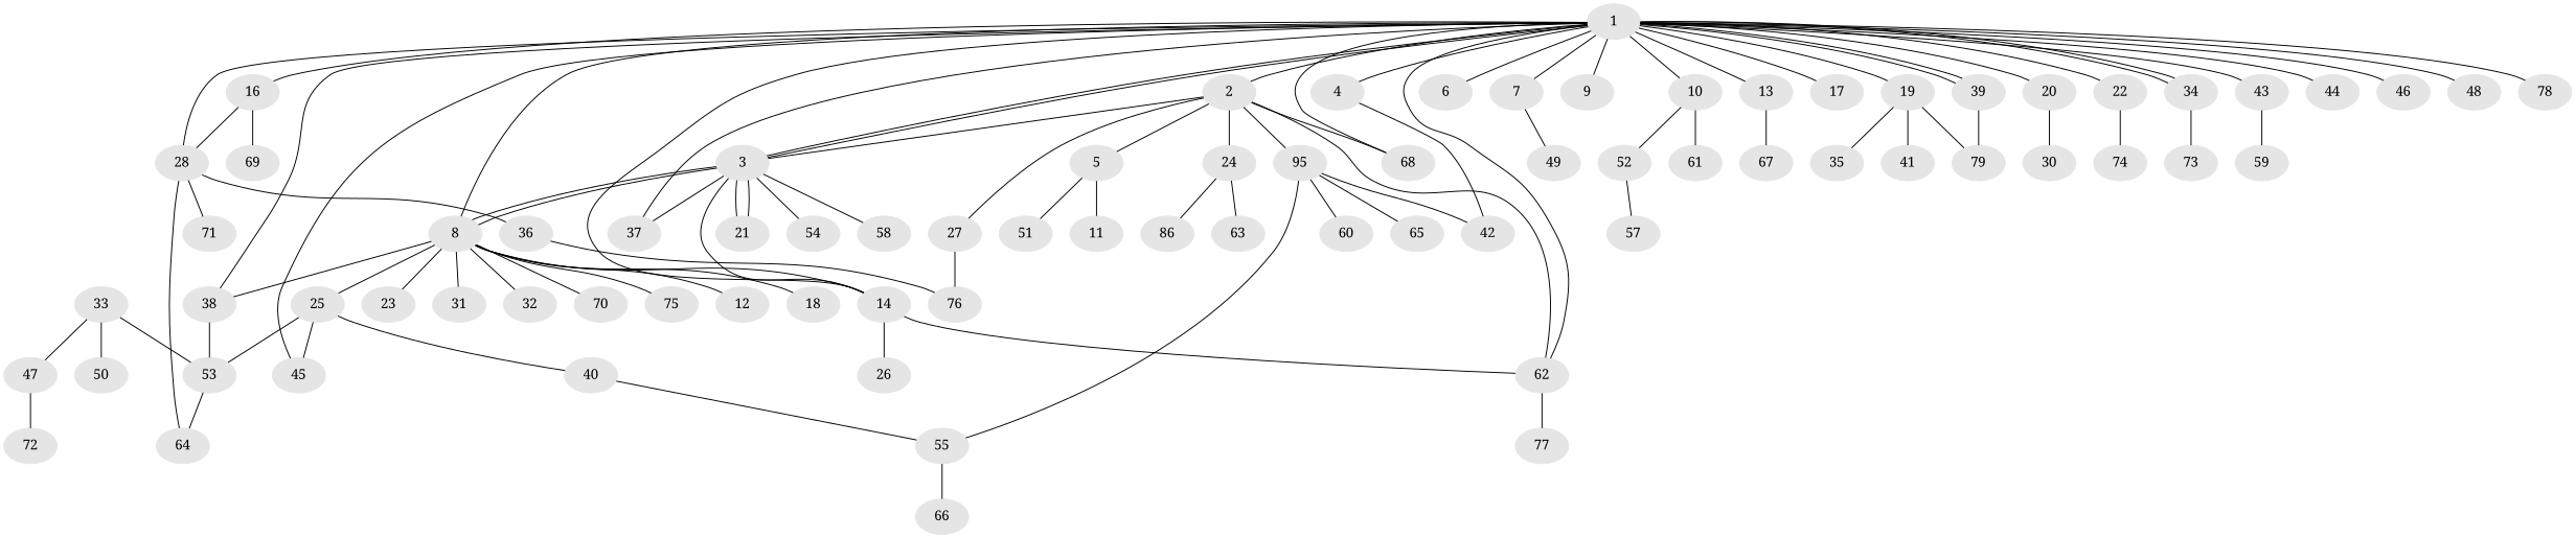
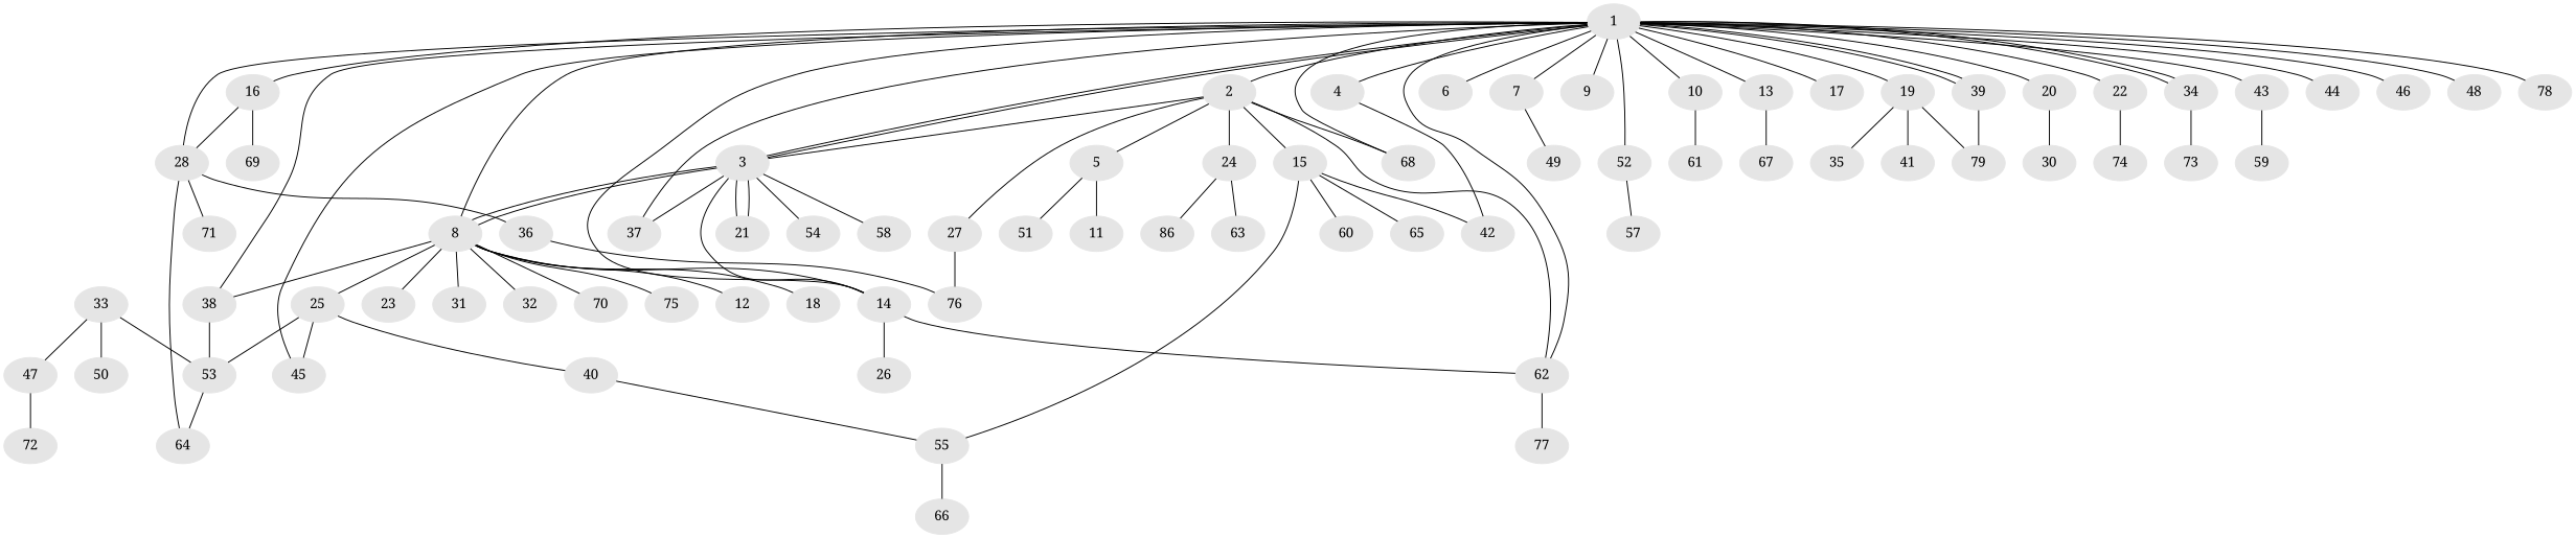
  graph {
    fontname="Noto Serif"
    node [color=gray90 fontname="Noto Serif" style=filled]
    edge [fontname="Noto Serif"]
    1
    2
    3
    4
    6
    7
    8
    9
    10
    13
    14
    16
    17
    19
    20
    22
    28
    34
    37
    38
    39
    43
    44
    45
    46
    48
    52
    62
    68
    78
    5
-   15 [label=95]
+   15
    24
    27
    21
    54
    58
    42
    49
    12
    18
    23
    25
    31
    32
    70
    75
    61
    67
    26
    69
    41
    35
    79
    30
    74
    36
    64
    71
    33
    53
    47
    50
    73
    59
    57
    77
    11
    51
    55
    60
    65
    n73 [label=86]
    63
    76
    40
    66
    72
    1 -- 2
    1 -- 3
    1 -- 3
    1 -- 4
    1 -- 6
    1 -- 7
    1 -- 8
    1 -- 9
    1 -- 10
    1 -- 13
    1 -- 14
    1 -- 16
    1 -- 17
    1 -- 19
    1 -- 20
    1 -- 22
    1 -- 28
    1 -- 34
    1 -- 34
    1 -- 37
    1 -- 38
    1 -- 39
    1 -- 39
    1 -- 43
    1 -- 44
    1 -- 45
    1 -- 46
    1 -- 48
-   10 -- 52
+   1 -- 52
    1 -- 62
    1 -- 68
    1 -- 78
    2 -- 3
    2 -- 62
    2 -- 68
    2 -- 5
    2 -- 15
    2 -- 24
    2 -- 27
    3 -- 8
    3 -- 8
    3 -- 14
    3 -- 37
    3 -- 21
    3 -- 21
    3 -- 54
    3 -- 58
    4 -- 42
    7 -- 49
    8 -- 14
    8 -- 38
    8 -- 12
    8 -- 18
    8 -- 23
    8 -- 25
    8 -- 31
    8 -- 32
    8 -- 70
    8 -- 75
    10 -- 61
    13 -- 67
    14 -- 62
    14 -- 26
    16 -- 28
    16 -- 69
    19 -- 41
    19 -- 35
    19 -- 79
    20 -- 30
    22 -- 74
    28 -- 36
    28 -- 64
    28 -- 71
    34 -- 73
    38 -- 53
    39 -- 79
    43 -- 59
    52 -- 57
    62 -- 77
    5 -- 11
    5 -- 51
    15 -- 42
    15 -- 55
    15 -- 60
    15 -- 65
    24 -- n73
    24 -- 63
    27 -- 76
    25 -- 45
    25 -- 53
    25 -- 40
    36 -- 76
    33 -- 53
    33 -- 47
    33 -- 50
    53 -- 64
    47 -- 72
    55 -- 66
    40 -- 55
  }
